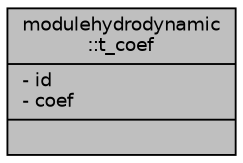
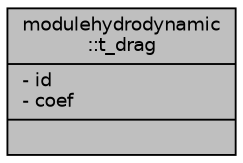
  digraph {
-   n1 [color=black fillcolor=grey75 fontcolor=black fontname=Helvetica fontsize=10 height=0.2 label="{modulehydrodynamic\l::t_coef\n|- id\l- coef\l|}" shape=record style=filled width=0.4]
+   n1 [color=black fillcolor=grey75 fontcolor=black fontname=Helvetica fontsize=10 height=0.2 label="{modulehydrodynamic\l::t_drag\n|- id\l- coef\l|}" shape=record style=filled width=0.4]
  }
